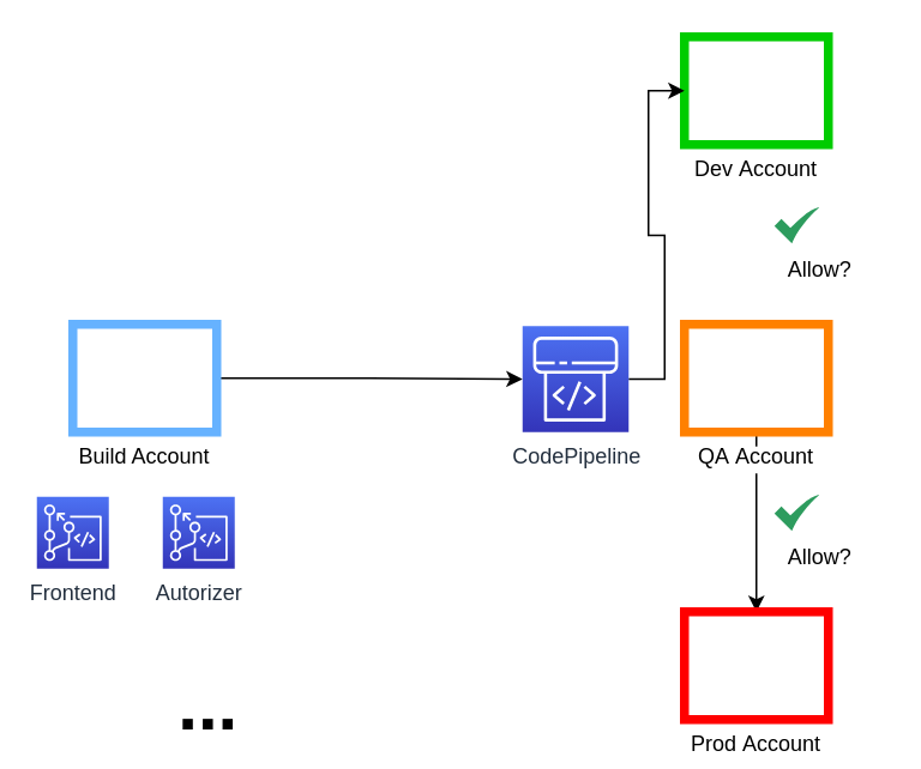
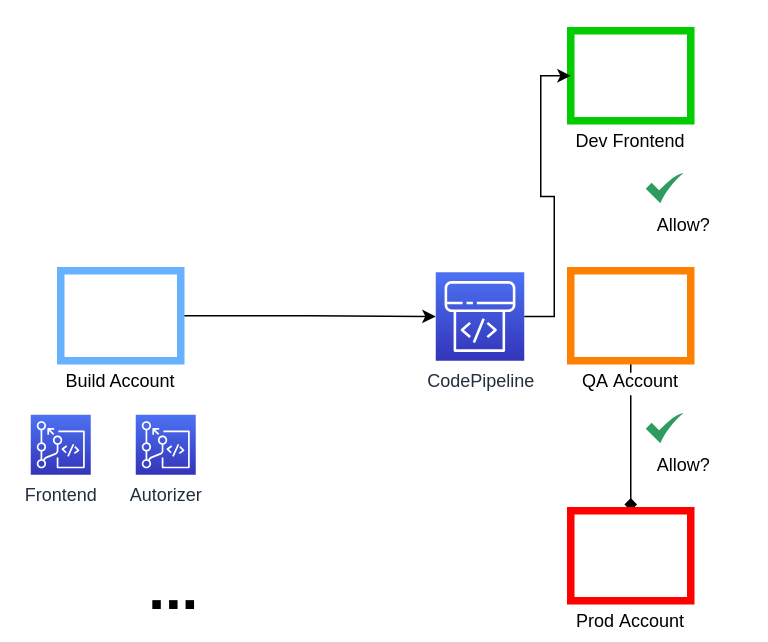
  <mxCell id="0" />
  <mxCell id="1" parent="0" />
  <mxCell id="2" value="" style="edgeStyle=orthogonalEdgeStyle;rounded=0;orthogonalLoop=1;jettySize=auto;html=1;startArrow=none;startFill=0;" parent="1" source="3" target="12" edge="1"><mxGeometry relative="1" as="geometry" /></mxCell>
  <mxCell id="3" value="Build Account" style="shape=image;verticalLabelPosition=bottom;labelBackgroundColor=#ffffff;verticalAlign=top;aspect=fixed;imageAspect=0;image=https://futurumresearch.com/wp-content/uploads/2020/01/aws-logo.png;strokeWidth=5;imageBorder=#66B2FF;" parent="1" vertex="1"><mxGeometry x="40" y="180" width="80" height="60" as="geometry" /></mxCell>
- <mxCell id="4" value="Dev Account" style="shape=image;verticalLabelPosition=bottom;labelBackgroundColor=#ffffff;verticalAlign=top;aspect=fixed;imageAspect=0;image=https://futurumresearch.com/wp-content/uploads/2020/01/aws-logo.png;strokeWidth=5;imageBorder=#00CC00;" parent="1" vertex="1"><mxGeometry x="380" y="20" width="80" height="60" as="geometry" /></mxCell>
- <mxCell id="5" value="" style="edgeStyle=orthogonalEdgeStyle;rounded=0;orthogonalLoop=1;jettySize=auto;html=1;startArrow=none;startFill=0;" parent="1" source="6" target="7" edge="1"><mxGeometry relative="1" as="geometry" /></mxCell>
+ <mxCell id="4" value="Dev Frontend" style="shape=image;verticalLabelPosition=bottom;labelBackgroundColor=#ffffff;verticalAlign=top;aspect=fixed;imageAspect=0;image=https://futurumresearch.com/wp-content/uploads/2020/01/aws-logo.png;strokeWidth=5;imageBorder=#00CC00;" parent="1" vertex="1"><mxGeometry x="380" y="20" width="80" height="60" as="geometry" /></mxCell>
+ <mxCell id="5" value="" style="edgeStyle=orthogonalEdgeStyle;rounded=0;orthogonalLoop=1;jettySize=auto;html=1;startArrow=none;startFill=0;endArrow=diamond;" parent="1" source="6" target="7" edge="1"><mxGeometry relative="1" as="geometry" /></mxCell>
  <mxCell id="6" value="QA Account" style="shape=image;verticalLabelPosition=bottom;labelBackgroundColor=#ffffff;verticalAlign=top;aspect=fixed;imageAspect=0;image=https://futurumresearch.com/wp-content/uploads/2020/01/aws-logo.png;strokeWidth=5;imageBorder=#FF8000;" parent="1" vertex="1"><mxGeometry x="380" y="180" width="80" height="60" as="geometry" /></mxCell>
  <mxCell id="7" value="Prod Account" style="shape=image;verticalLabelPosition=bottom;labelBackgroundColor=#ffffff;verticalAlign=top;aspect=fixed;imageAspect=0;image=https://futurumresearch.com/wp-content/uploads/2020/01/aws-logo.png;strokeWidth=5;imageBorder=#FF0000;" parent="1" vertex="1"><mxGeometry x="380" y="340" width="80" height="60" as="geometry" /></mxCell>
  <mxCell id="8" value="Frontend" style="outlineConnect=0;fontColor=#232F3E;gradientColor=#4D72F3;gradientDirection=north;fillColor=#3334B9;strokeColor=#ffffff;dashed=0;verticalLabelPosition=bottom;verticalAlign=top;align=center;html=1;fontSize=12;fontStyle=0;aspect=fixed;shape=mxgraph.aws4.resourceIcon;resIcon=mxgraph.aws4.codecommit;" parent="1" vertex="1"><mxGeometry x="20" y="276" width="40" height="40" as="geometry" /></mxCell>
  <mxCell id="9" value="Autorizer" style="outlineConnect=0;fontColor=#232F3E;gradientColor=#4D72F3;gradientDirection=north;fillColor=#3334B9;strokeColor=#ffffff;dashed=0;verticalLabelPosition=bottom;verticalAlign=top;align=center;html=1;fontSize=12;fontStyle=0;aspect=fixed;shape=mxgraph.aws4.resourceIcon;resIcon=mxgraph.aws4.codecommit;" parent="1" vertex="1"><mxGeometry x="90" y="276" width="40" height="40" as="geometry" /></mxCell>
  <mxCell id="10" value="&lt;b&gt;&lt;font style=&quot;font-size: 40px&quot;&gt;...&lt;/font&gt;&lt;/b&gt;" style="text;html=1;align=center;verticalAlign=middle;resizable=0;points=[];autosize=1;" parent="1" vertex="1"><mxGeometry x="90" y="376" width="50" height="30" as="geometry" /></mxCell>
  <mxCell id="11" style="edgeStyle=orthogonalEdgeStyle;rounded=0;orthogonalLoop=1;jettySize=auto;html=1;entryX=0;entryY=0.5;entryDx=0;entryDy=0;startArrow=none;startFill=0;" parent="1" source="12" target="4" edge="1"><mxGeometry relative="1" as="geometry" /></mxCell>
  <mxCell id="12" value="CodePipeline" style="outlineConnect=0;fontColor=#232F3E;gradientColor=#4D72F3;gradientDirection=north;fillColor=#3334B9;strokeColor=#ffffff;dashed=0;verticalLabelPosition=bottom;verticalAlign=top;align=center;html=1;fontSize=12;fontStyle=0;aspect=fixed;shape=mxgraph.aws4.resourceIcon;resIcon=mxgraph.aws4.codepipeline;" parent="1" vertex="1"><mxGeometry x="290" y="181" width="59" height="59" as="geometry" /></mxCell>
  <mxCell id="13" value="" style="group" parent="1" vertex="1" connectable="0"><mxGeometry x="420" y="110" width="70" height="50" as="geometry" /></mxCell>
  <mxCell id="14" value="" style="html=1;aspect=fixed;strokeColor=none;shadow=0;align=center;verticalAlign=top;fillColor=#2D9C5E;shape=mxgraph.gcp2.check;dashed=1;" parent="13" vertex="1"><mxGeometry x="10" y="5" width="25" height="20" as="geometry" /></mxCell>
  <mxCell id="15" value="" style="shape=image;html=1;verticalAlign=top;verticalLabelPosition=bottom;labelBackgroundColor=#ffffff;imageAspect=0;aspect=fixed;image=https://cdn2.iconfinder.com/data/icons/letters-and-numbers-1/32/lowercase_letter_x_red-128.png;dashed=1;strokeWidth=5;fillColor=#FF8000;" parent="13" vertex="1"><mxGeometry x="30" width="30" height="30" as="geometry" /></mxCell>
  <mxCell id="16" value="Allow?" style="text;html=1;align=center;verticalAlign=middle;resizable=0;points=[];autosize=1;" parent="13" vertex="1"><mxGeometry x="10" y="30" width="50" height="20" as="geometry" /></mxCell>
  <mxCell id="17" value="" style="group" parent="1" vertex="1" connectable="0"><mxGeometry x="420" y="270" width="70" height="50" as="geometry" /></mxCell>
  <mxCell id="18" value="" style="html=1;aspect=fixed;strokeColor=none;shadow=0;align=center;verticalAlign=top;fillColor=#2D9C5E;shape=mxgraph.gcp2.check;dashed=1;" parent="17" vertex="1"><mxGeometry x="10" y="5" width="25" height="20" as="geometry" /></mxCell>
  <mxCell id="19" value="" style="shape=image;html=1;verticalAlign=top;verticalLabelPosition=bottom;labelBackgroundColor=#ffffff;imageAspect=0;aspect=fixed;image=https://cdn2.iconfinder.com/data/icons/letters-and-numbers-1/32/lowercase_letter_x_red-128.png;dashed=1;strokeWidth=5;fillColor=#FF8000;" parent="17" vertex="1"><mxGeometry x="30" width="30" height="30" as="geometry" /></mxCell>
  <mxCell id="20" value="Allow?" style="text;html=1;align=center;verticalAlign=middle;resizable=0;points=[];autosize=1;" parent="17" vertex="1"><mxGeometry x="10" y="30" width="50" height="20" as="geometry" /></mxCell>
